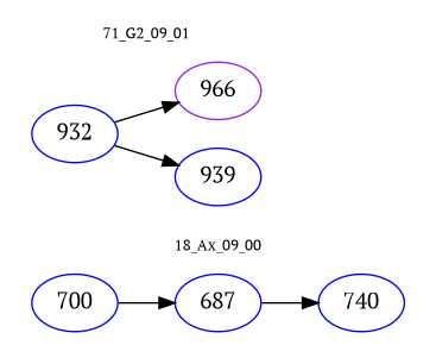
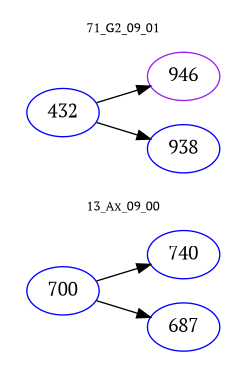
  digraph {
    fontname="PT Serif"
    rankdir=LR
    node [color=blue fontname="PT Serif"]
    edge [color=black fontname="PT Serif"]
    n1 [label=687]
    n2 [label=700]
    n3 [label=740]
-   n4 [label=932]
-   n5 [label=939]
-   n6 [color=purple label=966]
+   n4 [label=432]
+   n5 [label=938]
+   n6 [color=purple label=946]
    subgraph cluster_1 {
      color=white
      fontsize=10
-     label="18_Ax_09_00"
+     label="13_Ax_09_00"
      n1
      n2
      n3
    }
    subgraph cluster_2 {
      color=white
      fontsize=10
      label="71_G2_09_01"
      n4
      n5
      n6
    }
-   n1 -> n3
+   n2 -> n3
    n2 -> n1
    n4 -> n5
    n4 -> n6
  }
